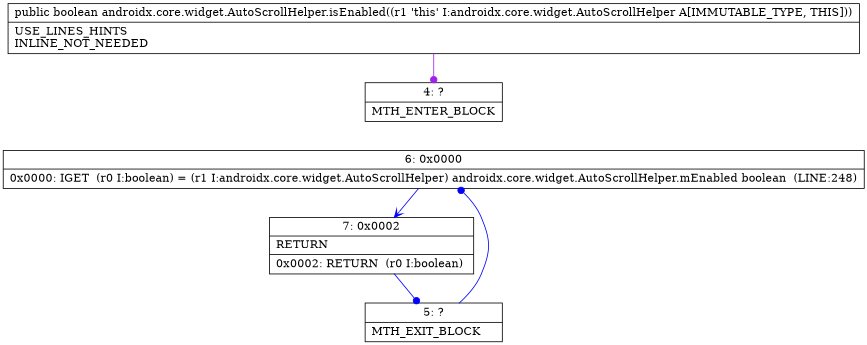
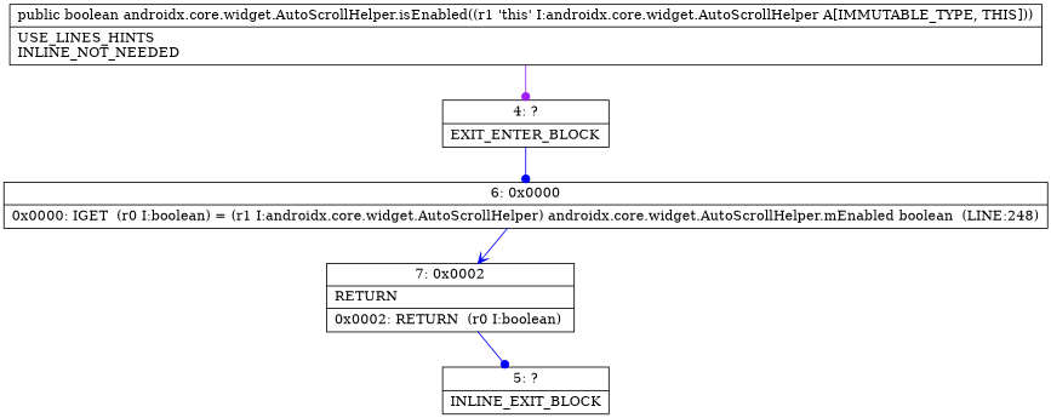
  digraph {
    node [shape=record]
    edge [arrowhead=dot color=blue]
-   n1 [label="{4\:\ ?|MTH_ENTER_BLOCK\l}"]
+   n1 [label="{4\:\ ?|EXIT_ENTER_BLOCK\l}"]
    n2 [label="{6\:\ 0x0000|0x0000: IGET  (r0 I:boolean) = (r1 I:androidx.core.widget.AutoScrollHelper) androidx.core.widget.AutoScrollHelper.mEnabled boolean  (LINE:248)\l}"]
    n3 [label="{7\:\ 0x0002|RETURN\l|0x0002: RETURN  (r0 I:boolean) \l}"]
-   n4 [label="{5\:\ ?|MTH_EXIT_BLOCK\l}"]
+   n4 [label="{5\:\ ?|INLINE_EXIT_BLOCK\l}"]
    n5 [label="{public boolean androidx.core.widget.AutoScrollHelper.isEnabled((r1 'this' I:androidx.core.widget.AutoScrollHelper A[IMMUTABLE_TYPE, THIS]))  | USE_LINES_HINTS\lINLINE_NOT_NEEDED\l}"]
-   n4 -> n2
+   n1 -> n2
    n2 -> n3 [arrowhead=vee]
    n3 -> n4
    n5 -> n1 [color=purple]
  }
